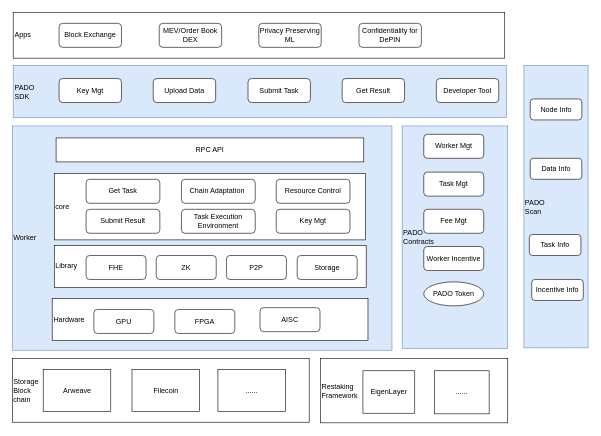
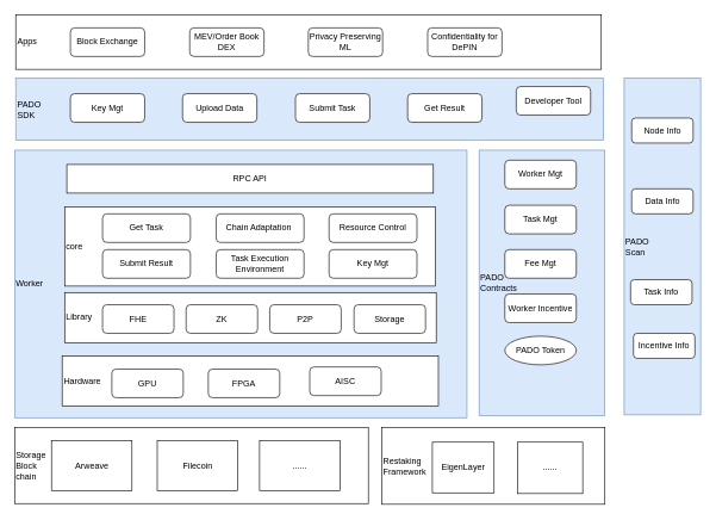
  <mxCell id="0" />
  <mxCell id="1" parent="0" />
  <mxCell id="2" value="Worker" style="rounded=0;whiteSpace=wrap;html=1;align=left;fillColor=#dae8fc;strokeColor=#6c8ebf;" parent="1" vertex="1"><mxGeometry x="20" y="209" width="633" height="374" as="geometry" /></mxCell>
  <mxCell id="3" value="PADO&amp;nbsp;&lt;div&gt;SDK&lt;/div&gt;" style="rounded=0;whiteSpace=wrap;html=1;align=left;fillColor=#dae8fc;strokeColor=#6c8ebf;" parent="1" vertex="1"><mxGeometry x="21.5" y="108" width="822.5" height="87" as="geometry" /></mxCell>
  <mxCell id="4" value="Library" style="rounded=0;whiteSpace=wrap;html=1;align=left;" parent="1" vertex="1"><mxGeometry x="90" y="408" width="520" height="70" as="geometry" /></mxCell>
  <mxCell id="5" value="Apps" style="rounded=0;whiteSpace=wrap;html=1;align=left;" parent="1" vertex="1"><mxGeometry x="21.5" y="20" width="819.5" height="76" as="geometry" /></mxCell>
  <mxCell id="6" value="FHE" style="rounded=1;whiteSpace=wrap;html=1;" parent="1" vertex="1"><mxGeometry x="143" y="425" width="100" height="40" as="geometry" /></mxCell>
  <mxCell id="7" value="ZK" style="rounded=1;whiteSpace=wrap;html=1;" parent="1" vertex="1"><mxGeometry x="260" y="425" width="100" height="40" as="geometry" /></mxCell>
  <mxCell id="8" value="core" style="rounded=0;whiteSpace=wrap;html=1;align=left;" parent="1" vertex="1"><mxGeometry x="90" y="288" width="519" height="111" as="geometry" /></mxCell>
  <mxCell id="9" value="Get Task" style="rounded=1;whiteSpace=wrap;html=1;" parent="1" vertex="1"><mxGeometry x="143" y="298" width="123" height="40" as="geometry" /></mxCell>
  <mxCell id="10" value="Chain Adaptation&amp;nbsp;" style="rounded=1;whiteSpace=wrap;html=1;" parent="1" vertex="1"><mxGeometry x="302" y="298" width="123" height="40" as="geometry" /></mxCell>
  <mxCell id="11" value="Resource Control" style="rounded=1;whiteSpace=wrap;html=1;" parent="1" vertex="1"><mxGeometry x="460" y="298" width="123" height="40" as="geometry" /></mxCell>
  <mxCell id="12" value="Submit Result" style="rounded=1;whiteSpace=wrap;html=1;" parent="1" vertex="1"><mxGeometry x="143" y="348" width="123" height="40" as="geometry" /></mxCell>
  <mxCell id="13" value="Task Execution Environment" style="rounded=1;whiteSpace=wrap;html=1;" parent="1" vertex="1"><mxGeometry x="302" y="348" width="123" height="40" as="geometry" /></mxCell>
  <mxCell id="14" value="P2P" style="rounded=1;whiteSpace=wrap;html=1;" parent="1" vertex="1"><mxGeometry x="377" y="425" width="100" height="40" as="geometry" /></mxCell>
  <mxCell id="15" value="RPC API" style="rounded=0;whiteSpace=wrap;html=1;align=center;" parent="1" vertex="1"><mxGeometry x="93" y="229" width="513" height="40" as="geometry" /></mxCell>
  <mxCell id="16" value="Key Mgt" style="rounded=1;whiteSpace=wrap;html=1;" parent="1" vertex="1"><mxGeometry x="460" y="348" width="123" height="40" as="geometry" /></mxCell>
  <mxCell id="17" value="Key Mgt" style="rounded=1;whiteSpace=wrap;html=1;" parent="1" vertex="1"><mxGeometry x="98" y="130" width="104" height="40" as="geometry" /></mxCell>
  <mxCell id="18" value="Upload Data" style="rounded=1;whiteSpace=wrap;html=1;" parent="1" vertex="1"><mxGeometry x="255" y="130" width="104" height="40" as="geometry" /></mxCell>
  <mxCell id="19" value="PADO&amp;nbsp;&lt;div&gt;Contracts&lt;/div&gt;" style="rounded=0;whiteSpace=wrap;html=1;align=left;fillColor=#dae8fc;strokeColor=#6c8ebf;" parent="1" vertex="1"><mxGeometry x="670" y="209" width="176" height="371" as="geometry" /></mxCell>
  <mxCell id="20" value="Worker Mgt" style="rounded=1;whiteSpace=wrap;html=1;" parent="1" vertex="1"><mxGeometry x="706" y="223" width="100" height="40" as="geometry" /></mxCell>
  <mxCell id="21" value="Submit Task" style="rounded=1;whiteSpace=wrap;html=1;" parent="1" vertex="1"><mxGeometry x="413" y="130" width="104" height="40" as="geometry" /></mxCell>
  <mxCell id="22" value="PADO Token" style="ellipse;whiteSpace=wrap;html=1;" parent="1" vertex="1"><mxGeometry x="706" y="469" width="100" height="40" as="geometry" /></mxCell>
  <mxCell id="23" value="Hardware" style="rounded=0;whiteSpace=wrap;html=1;align=left;" parent="1" vertex="1"><mxGeometry x="86.5" y="497" width="526.5" height="70" as="geometry" /></mxCell>
  <mxCell id="24" value="GPU" style="rounded=1;whiteSpace=wrap;html=1;" parent="1" vertex="1"><mxGeometry x="156" y="515" width="100" height="40" as="geometry" /></mxCell>
  <mxCell id="25" value="FPGA" style="rounded=1;whiteSpace=wrap;html=1;" parent="1" vertex="1"><mxGeometry x="291" y="515" width="100" height="40" as="geometry" /></mxCell>
  <mxCell id="26" value="AISC" style="rounded=1;whiteSpace=wrap;html=1;" parent="1" vertex="1"><mxGeometry x="433" y="512" width="100" height="40" as="geometry" /></mxCell>
  <mxCell id="27" value="Storage" style="rounded=1;whiteSpace=wrap;html=1;" parent="1" vertex="1"><mxGeometry x="495" y="425" width="100" height="40" as="geometry" /></mxCell>
  <mxCell id="28" value="Task Mgt" style="rounded=1;whiteSpace=wrap;html=1;" parent="1" vertex="1"><mxGeometry x="706" y="286" width="100" height="40" as="geometry" /></mxCell>
  <mxCell id="29" value="Fee Mgt" style="rounded=1;whiteSpace=wrap;html=1;" parent="1" vertex="1"><mxGeometry x="706" y="348" width="100" height="40" as="geometry" /></mxCell>
  <mxCell id="30" value="Worker Incentive" style="rounded=1;whiteSpace=wrap;html=1;" parent="1" vertex="1"><mxGeometry x="706" y="410" width="100" height="40" as="geometry" /></mxCell>
  <mxCell id="31" value="Get Result" style="rounded=1;whiteSpace=wrap;html=1;" parent="1" vertex="1"><mxGeometry x="570" y="130" width="104" height="40" as="geometry" /></mxCell>
  <mxCell id="32" value="Block Exchange" style="rounded=1;whiteSpace=wrap;html=1;" parent="1" vertex="1"><mxGeometry x="98" y="38" width="104" height="40" as="geometry" /></mxCell>
  <mxCell id="33" value="MEV/Order Book DEX" style="rounded=1;whiteSpace=wrap;html=1;" parent="1" vertex="1"><mxGeometry x="265" y="38" width="104" height="40" as="geometry" /></mxCell>
  <mxCell id="34" value="Privacy Preserving ML" style="rounded=1;whiteSpace=wrap;html=1;" parent="1" vertex="1"><mxGeometry x="431" y="38" width="104" height="40" as="geometry" /></mxCell>
  <mxCell id="35" value="Confidentiality for DePIN" style="rounded=1;whiteSpace=wrap;html=1;" parent="1" vertex="1"><mxGeometry x="598" y="38" width="104" height="40" as="geometry" /></mxCell>
- <mxCell id="36" value="Developer Tool" style="rounded=1;whiteSpace=wrap;html=1;" parent="1" vertex="1"><mxGeometry x="727" y="130" width="104" height="40" as="geometry" /></mxCell>
+ <mxCell id="36" value="Developer Tool" style="rounded=1;whiteSpace=wrap;html=1;" parent="1" vertex="1"><mxGeometry x="722" y="120" width="104" height="40" as="geometry" /></mxCell>
  <mxCell id="37" value="PADO&lt;div&gt;Scan&lt;/div&gt;" style="rounded=0;whiteSpace=wrap;html=1;fillColor=#dae8fc;strokeColor=#6c8ebf;align=left;" parent="1" vertex="1"><mxGeometry x="873" y="108" width="107" height="471" as="geometry" /></mxCell>
  <mxCell id="38" value="Node Info" style="rounded=1;whiteSpace=wrap;html=1;" parent="1" vertex="1"><mxGeometry x="883.5" y="164" width="86" height="35" as="geometry" /></mxCell>
  <mxCell id="39" value="Data Info" style="rounded=1;whiteSpace=wrap;html=1;" parent="1" vertex="1"><mxGeometry x="883.5" y="263" width="86" height="35" as="geometry" /></mxCell>
  <mxCell id="40" value="Task Info" style="rounded=1;whiteSpace=wrap;html=1;" parent="1" vertex="1"><mxGeometry x="882" y="390" width="86" height="35" as="geometry" /></mxCell>
  <mxCell id="41" value="" style="group" vertex="1" connectable="0" parent="1"><mxGeometry x="20" y="597" width="495" height="106" as="geometry" /></mxCell>
  <mxCell id="42" value="Storage&lt;div&gt;Block&lt;/div&gt;&lt;div&gt;chain&lt;/div&gt;" style="rounded=0;whiteSpace=wrap;html=1;align=left;" parent="41" vertex="1"><mxGeometry width="495" height="106" as="geometry" /></mxCell>
  <mxCell id="43" value="Arweave" style="rounded=0;whiteSpace=wrap;html=1;" parent="41" vertex="1"><mxGeometry x="51.538" y="17.859" width="112.663" height="70.283" as="geometry" /></mxCell>
  <mxCell id="44" value="Filecoin" style="rounded=0;whiteSpace=wrap;html=1;" parent="41" vertex="1"><mxGeometry x="199.558" y="17.859" width="112.663" height="70.283" as="geometry" /></mxCell>
  <mxCell id="45" value="......" style="rounded=0;whiteSpace=wrap;html=1;" parent="41" vertex="1"><mxGeometry x="342.785" y="17.859" width="112.663" height="70.283" as="geometry" /></mxCell>
  <mxCell id="46" value="" style="group" vertex="1" connectable="0" parent="1"><mxGeometry x="534" y="597" width="312" height="107" as="geometry" /></mxCell>
  <mxCell id="47" value="Restaking&lt;div&gt;Framework&lt;/div&gt;" style="rounded=0;whiteSpace=wrap;html=1;align=left;" vertex="1" parent="46"><mxGeometry width="312" height="107.0" as="geometry" /></mxCell>
  <mxCell id="48" value="EigenLayer" style="rounded=0;whiteSpace=wrap;html=1;" vertex="1" parent="46"><mxGeometry x="70.59" y="20.19" width="86.41" height="70.81" as="geometry" /></mxCell>
  <mxCell id="49" value="......" style="rounded=0;whiteSpace=wrap;html=1;" vertex="1" parent="46"><mxGeometry x="189.72" y="20.19" width="91.28" height="71.81" as="geometry" /></mxCell>
  <mxCell id="50" value="Incentive Info" style="rounded=1;whiteSpace=wrap;html=1;" vertex="1" parent="1"><mxGeometry x="886" y="465" width="86" height="35" as="geometry" /></mxCell>
